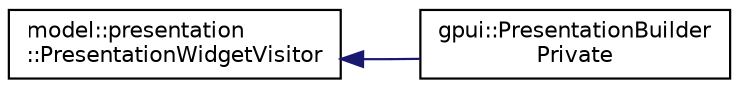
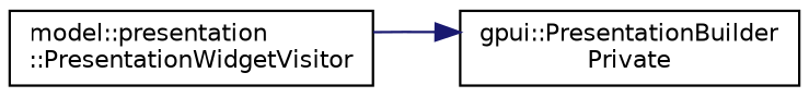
  digraph {
    rankdir=LR
    node [color=black fillcolor=white fontname=Helvetica fontsize=10 shape=record style=filled]
    n1 [height=0.2 label="model::presentation\l::PresentationWidgetVisitor" width=0.4]
    n2 [height=0.2 label="gpui::PresentationBuilder\lPrivate" width=0.4]
-   n1 -> n2 [color=midnightblue dir=back fontname=Helvetica fontsize=10 labelfontname=Helvetica labelfontsize=10 style=solid]
+   n2 -> n1 [color=midnightblue dir=back fontname=Helvetica fontsize=10 labelfontname=Helvetica labelfontsize=10 style=solid]
  }
